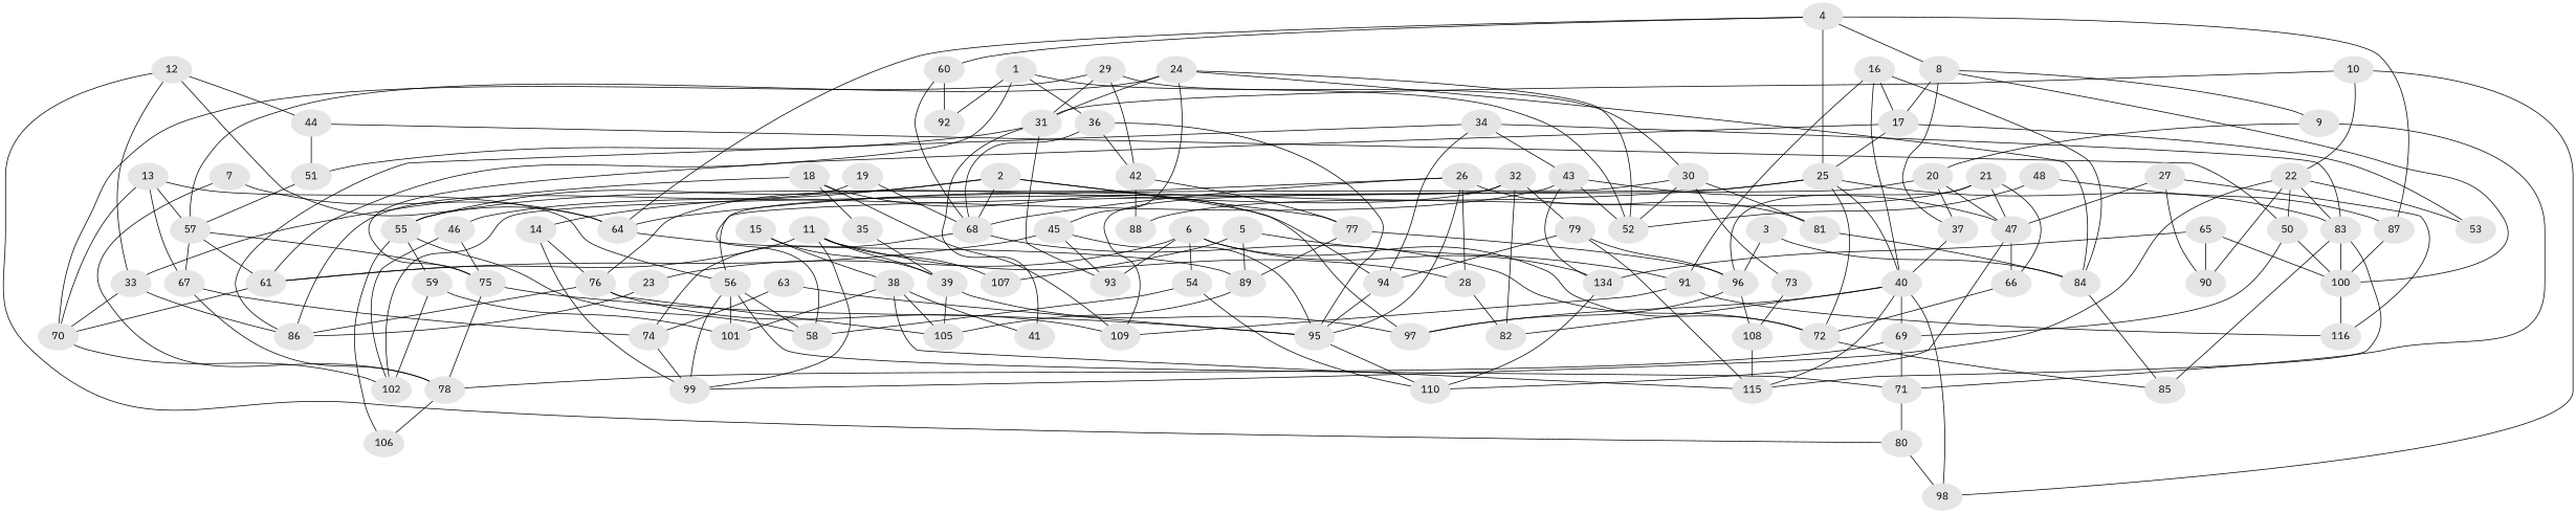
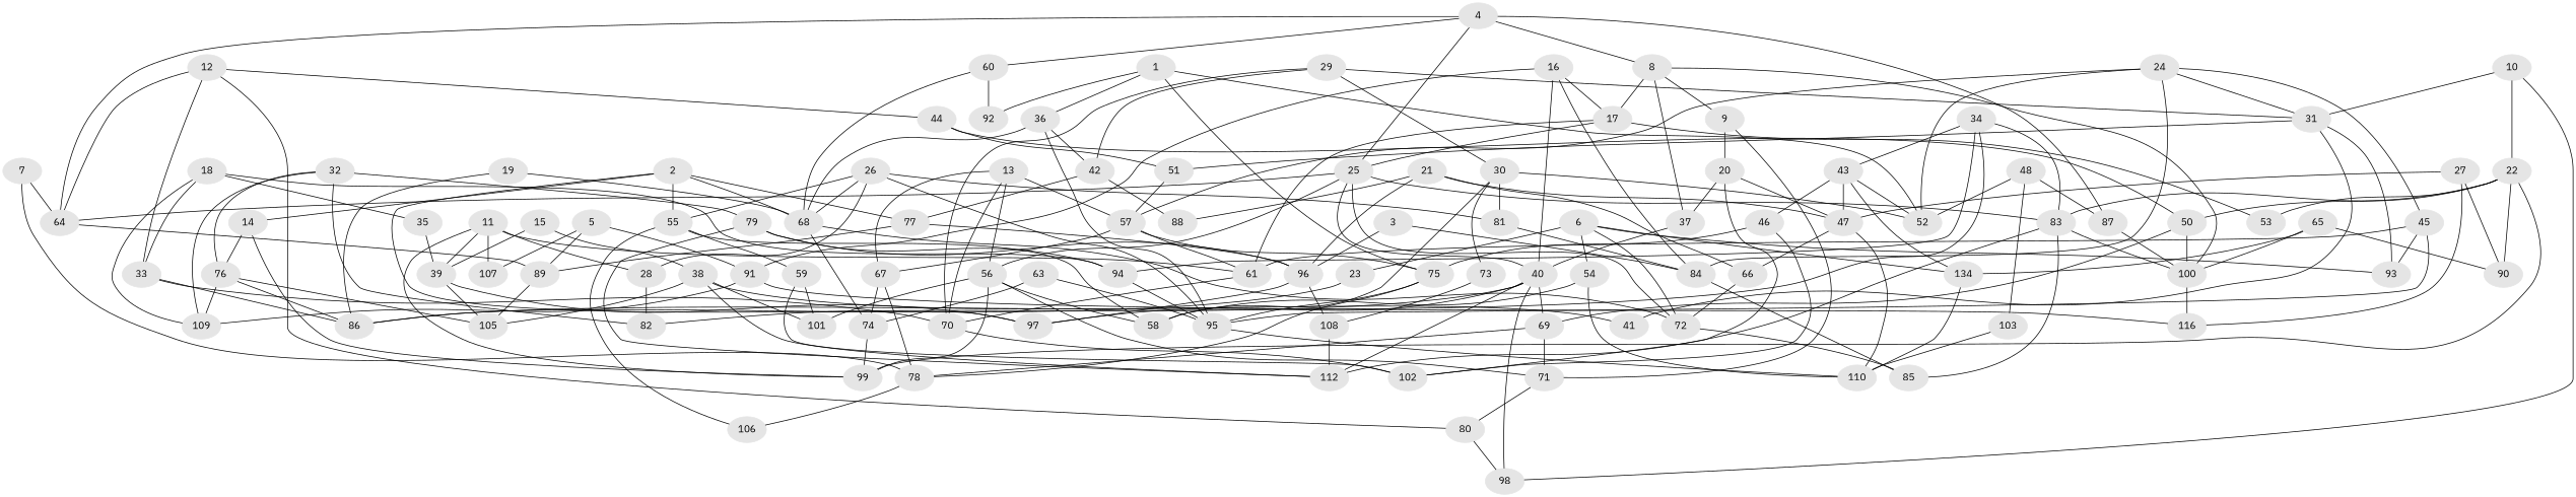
  graph {
    fontname="IBM Plex Sans"
    node [color=gray90 fontname="IBM Plex Sans" style=filled]
    edge [fontname="IBM Plex Sans"]
    1
    36
    52
    75
    92
    68
    95
    42
    78
    2
    14
    55
    77
    97
    99
    76
    58
    59
    106
    72
    74
    96
    89
    3
    84
    85
    108
    4
    8
    25
    60
    64
    87
    9
    17
    37
    100
    56
    40
    83
    5
    91
    107
    105
    109
    n46 [label=116]
    6
    23
    54
    93
    n51 [label=134]
    86
    110
    7
    20
    71
    61
    53
    47
    102
    80
    10
    22
    31
    98
    50
    90
    41
    51
    11
    28
    39
    82
    70
    12
    33
    44
    13
    57
    67
    101
    15
    38
-   112 [label=115]
+   112
    16
    69
    18
    35
    94
    19
    66
    21
    88
    24
    45
    26
    81
    27
    29
    30
    73
    32
    79
    34
    43
    46
    48
+   103
    63
    65
    1 -- 36
    1 -- 52
    1 -- 75
    1 -- 92
    36 -- 68
    36 -- 95
    36 -- 42
    75 -- 95
    75 -- 78
    68 -- 72
    68 -- 74
    95 -- 110
    42 -- 77
    42 -- 88
    78 -- 106
    2 -- 68
    2 -- 14
    2 -- 55
    2 -- 77
    2 -- 97
    14 -- 99
    14 -- 76
    55 -- 58
    55 -- 59
    55 -- 106
    77 -- 96
    77 -- 89
    76 -- 105
    76 -- 109
    76 -- 86
    59 -- 102
    59 -- 101
    72 -- 85
    74 -- 99
    96 -- 97
    96 -- 108
    89 -- 105
    3 -- 96
    3 -- 84
    84 -- 85
    108 -- 112
    4 -- 8
    4 -- 25
    4 -- 60
    4 -- 64
    4 -- 87
    8 -- 9
    8 -- 17
    8 -- 37
    8 -- 100
    25 -- 72
    25 -- 64
    25 -- 56
    25 -- 40
    25 -- 83
    60 -- 92
    60 -- 68
    64 -- 89
    87 -- 100
    9 -- 20
    9 -- 71
    17 -- 25
    17 -- 61
    17 -- 53
    37 -- 40
    100 -- n46
    56 -- 99
    56 -- 58
    56 -- 71
    56 -- 101
    40 -- 97
    40 -- 98
    40 -- 82
    40 -- 112
    40 -- 69
    83 -- 85
    83 -- 100
    83 -- 112
    5 -- 89
    5 -- 91
    5 -- 107
    91 -- 109
    91 -- n46
    6 -- 72
    6 -- 23
    6 -- 54
    6 -- 93
    6 -- n51
    23 -- 86
    54 -- 58
    54 -- 110
    n51 -- 110
    7 -- 78
    7 -- 64
    20 -- 37
    20 -- 47
    20 -- 102
    71 -- 80
    61 -- 70
    47 -- 110
    47 -- 66
    80 -- 98
    10 -- 22
    10 -- 31
    10 -- 98
    22 -- 99
    22 -- 83
    22 -- 53
    22 -- 50
    22 -- 90
    31 -- 93
    31 -- 41
    31 -- 51
    50 -- 100
    50 -- 69
    51 -- 57
    11 -- 99
    11 -- 107
    11 -- 61
    11 -- 28
    11 -- 39
    28 -- 82
    39 -- 97
    39 -- 105
    70 -- 102
    12 -- 64
    12 -- 80
    12 -- 33
    12 -- 44
    33 -- 86
    33 -- 70
    44 -- 50
    44 -- 51
    13 -- 56
    13 -- 70
    13 -- 57
    13 -- 67
    57 -- 75
    57 -- 61
    57 -- 67
    67 -- 78
    67 -- 74
    15 -- 39
    15 -- 38
    38 -- 105
    38 -- 41
    38 -- 101
    38 -- 112
    16 -- 84
    16 -- 17
    16 -- 40
    16 -- 91
    69 -- 78
    69 -- 71
    18 -- 109
    18 -- 33
    18 -- 35
    18 -- 94
    35 -- 39
    94 -- 95
    19 -- 68
    19 -- 86
    66 -- 72
    21 -- 96
    21 -- 47
    21 -- 66
    21 -- 88
    24 -- 52
    24 -- 84
    24 -- 31
    24 -- 57
    24 -- 45
    45 -- 95
    45 -- 93
    45 -- 61
    26 -- 68
    26 -- 95
    26 -- 55
    26 -- 28
    26 -- 81
    81 -- 84
    27 -- n46
    27 -- 47
    27 -- 90
    29 -- 42
    29 -- 31
    29 -- 70
    29 -- 30
    30 -- 52
    30 -- 58
    30 -- 81
    30 -- 73
    73 -- 108
    32 -- 76
    32 -- 109
    32 -- 82
    32 -- 79
    79 -- 96
    79 -- 112
    79 -- 94
    34 -- 83
    34 -- 86
    34 -- 94
    34 -- 43
    43 -- 52
    43 -- n51
    43 -- 47
    43 -- 46
    46 -- 75
    46 -- 102
    48 -- 52
    48 -- 87
+   48 -- 103
+   103 -- 110
    63 -- 95
    63 -- 74
    65 -- 100
    65 -- n51
    65 -- 90
  }
